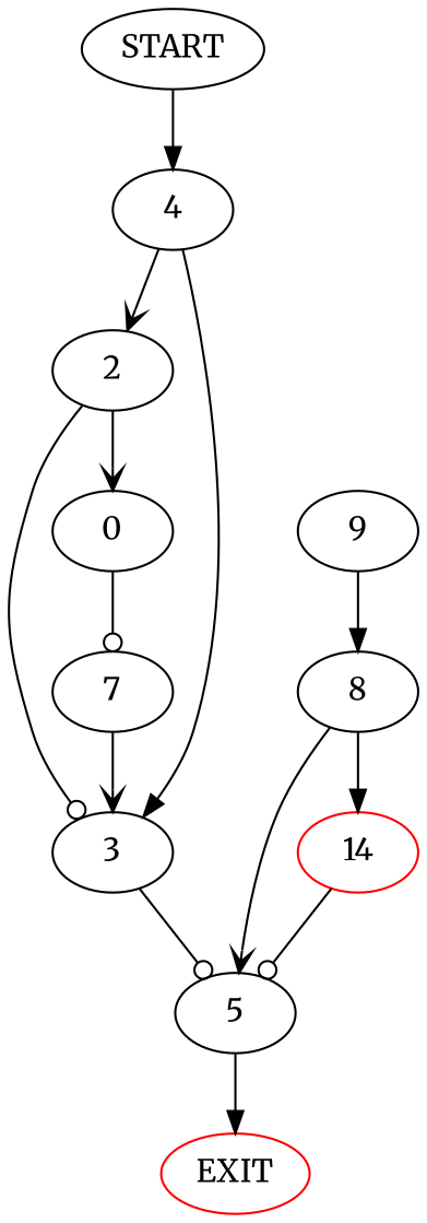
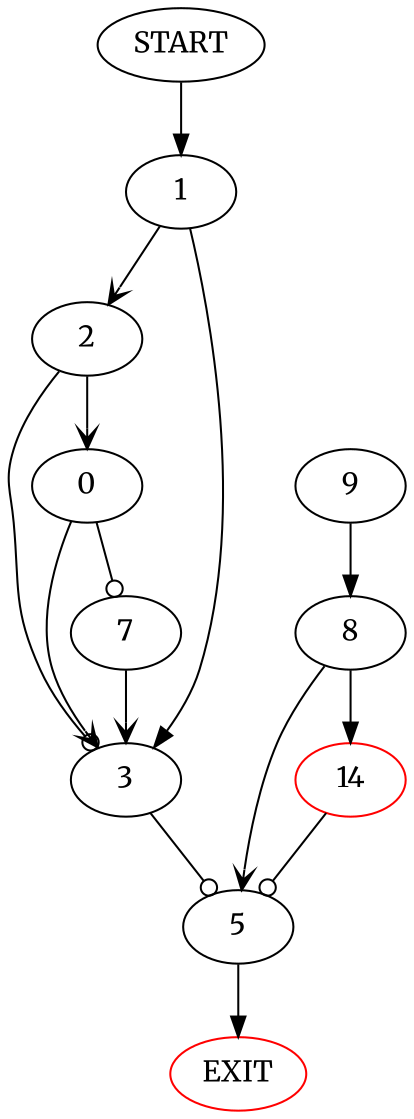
  digraph {
    fontname=Merriweather
    node [color=black fontname=Merriweather]
    edge [arrowhead=normal fontname=Merriweather]
    n1 [label=START]
-   1 [label=4]
+   1
    2
    3
    n5 [color=red label=EXIT]
    n6 [label=0]
    5
    7
    8
    n10 [color=red label=14]
    9
    n1 -> 1
    1 -> 2 [arrowhead=vee]
    1 -> 3
    2 -> 3 [arrowhead=odot]
    2 -> n6 [arrowhead=vee]
    3 -> 5 [arrowhead=odot]
+   n6 -> 3 [arrowhead=vee]
    n6 -> 7 [arrowhead=odot]
    5 -> n5
    7 -> 3 [arrowhead=vee]
    8 -> 5 [arrowhead=vee]
    8 -> n10
    n10 -> 5 [arrowhead=odot]
    9 -> 8
  }
